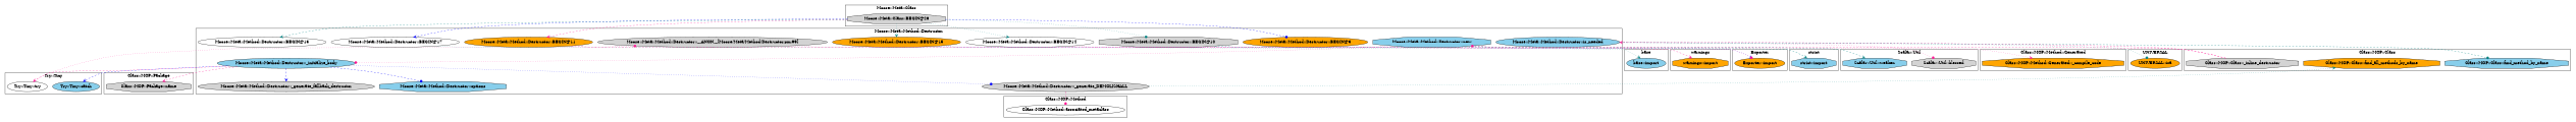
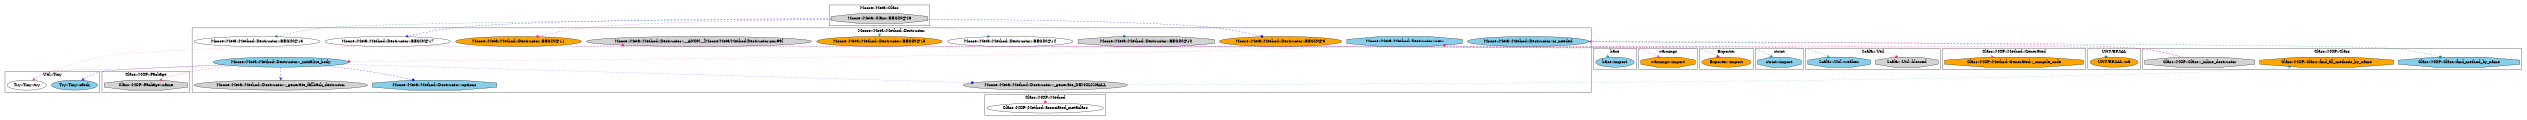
  digraph {
    node [fillcolor=skyblue shape=ellipse style=filled]
    edge [arrowhead=vee color=deeppink style=dashed]
    "Class::MOP::Method::associated_metaclass" [fillcolor=white]
    "Scalar::Util::blessed" [fillcolor=lightgrey shape=octagon]
    "Scalar::Util::weaken" [shape=octagon]
    "Try::Tiny::catch"
    "Try::Tiny::try" [fillcolor=white]
    "UNIVERSAL::isa" [fillcolor=orange]
    "Moose::Meta::Class::BEGIN@26" [fillcolor=lightgrey shape=octagon]
    "Moose::Meta::Method::Destructor::BEGIN@17" [fillcolor=white]
    "Moose::Meta::Method::Destructor::_generate_DEMOLISHALL" [fillcolor=lightgrey]
    "Moose::Meta::Method::Destructor::BEGIN@11" [fillcolor=orange]
    "Moose::Meta::Method::Destructor::_initialize_body"
    "Moose::Meta::Method::Destructor::BEGIN@15" [fillcolor=orange]
    "Moose::Meta::Method::Destructor::_generate_fallback_destructor" [fillcolor=lightgrey]
    "Moose::Meta::Method::Destructor::options" [shape=octagon]
    "Moose::Meta::Method::Destructor::BEGIN@14" [fillcolor=white]
    "Moose::Meta::Method::Destructor::BEGIN@10" [fillcolor=lightgrey shape=octagon]
    "Moose::Meta::Method::Destructor::BEGIN@13" [fillcolor=white]
    "Moose::Meta::Method::Destructor::new" [shape=octagon]
    "Moose::Meta::Method::Destructor::__ANON__[Moose/Meta/Method/Destructor.pm:99]" [fillcolor=lightgrey]
    "Moose::Meta::Method::Destructor::BEGIN@3" [fillcolor=orange]
    "Moose::Meta::Method::Destructor::is_needed"
    "warnings::import" [fillcolor=orange shape=octagon]
    "Class::MOP::Class::find_method_by_name" [shape=octagon]
    "Class::MOP::Class::find_all_methods_by_name" [fillcolor=orange shape=octagon]
    "Class::MOP::Class::_inline_destructor" [fillcolor=lightgrey shape=octagon]
    "base::import"
    "Class::MOP::Method::Generated::_compile_code" [fillcolor=orange shape=octagon]
    "Exporter::import" [fillcolor=orange]
    "strict::import" [shape=octagon]
    "Class::MOP::Package::name" [fillcolor=lightgrey shape=octagon]
    subgraph cluster_1 {
      label="Class::MOP::Method"
      "Class::MOP::Method::associated_metaclass"
    }
    subgraph cluster_2 {
      label="Scalar::Util"
      "Scalar::Util::blessed"
      "Scalar::Util::weaken"
    }
    subgraph cluster_3 {
-     label="Try::Tiny"
+     label="Util::Tiny"
      "Try::Tiny::catch"
      "Try::Tiny::try"
    }
    subgraph cluster_4 {
      label=UNIVERSAL
      "UNIVERSAL::isa"
    }
    subgraph cluster_5 {
      label="Moose::Meta::Class"
      "Moose::Meta::Class::BEGIN@26"
    }
    subgraph cluster_6 {
      label="Moose::Meta::Method::Destructor"
      "Moose::Meta::Method::Destructor::BEGIN@17"
      "Moose::Meta::Method::Destructor::_generate_DEMOLISHALL"
      "Moose::Meta::Method::Destructor::BEGIN@11"
      "Moose::Meta::Method::Destructor::_initialize_body"
      "Moose::Meta::Method::Destructor::BEGIN@15"
      "Moose::Meta::Method::Destructor::_generate_fallback_destructor"
      "Moose::Meta::Method::Destructor::options"
      "Moose::Meta::Method::Destructor::BEGIN@14"
      "Moose::Meta::Method::Destructor::BEGIN@10"
      "Moose::Meta::Method::Destructor::BEGIN@13"
      "Moose::Meta::Method::Destructor::new"
      "Moose::Meta::Method::Destructor::__ANON__[Moose/Meta/Method/Destructor.pm:99]"
      "Moose::Meta::Method::Destructor::BEGIN@3"
      "Moose::Meta::Method::Destructor::is_needed"
    }
    subgraph cluster_7 {
      label=warnings
      "warnings::import"
    }
    subgraph cluster_8 {
      label="Class::MOP::Class"
      "Class::MOP::Class::find_method_by_name"
      "Class::MOP::Class::find_all_methods_by_name"
      "Class::MOP::Class::_inline_destructor"
    }
    subgraph cluster_9 {
      label=base
      "base::import"
    }
    subgraph cluster_10 {
      label="Class::MOP::Method::Generated"
      "Class::MOP::Method::Generated::_compile_code"
    }
    subgraph cluster_11 {
      label=Exporter
      "Exporter::import"
    }
    subgraph cluster_12 {
      label="strict"
      "strict::import"
    }
    subgraph cluster_13 {
      label="Class::MOP::Package"
      "Class::MOP::Package::name"
    }
    "Try::Tiny::try" -> "Moose::Meta::Method::Destructor::__ANON__[Moose/Meta/Method/Destructor.pm:99]" [arrowhead=dot style=dotted]
    "Moose::Meta::Class::BEGIN@26" -> "Moose::Meta::Method::Destructor::BEGIN@17" [color=blue]
-   "Moose::Meta::Class::BEGIN@26" -> "Moose::Meta::Method::Destructor::BEGIN@11"
+   "Moose::Meta::Class::BEGIN@26" -> "Moose::Meta::Method::Destructor::BEGIN@11" [arrowhead=dot]
    "Moose::Meta::Class::BEGIN@26" -> "Moose::Meta::Method::Destructor::BEGIN@15" [color=teal style=dotted]
    "Moose::Meta::Class::BEGIN@26" -> "Moose::Meta::Method::Destructor::BEGIN@14" [color=teal style=dotted]
    "Moose::Meta::Class::BEGIN@26" -> "Moose::Meta::Method::Destructor::BEGIN@10" [arrowhead=dot color=teal style=dotted]
    "Moose::Meta::Class::BEGIN@26" -> "Moose::Meta::Method::Destructor::BEGIN@13" [color=teal]
    "Moose::Meta::Class::BEGIN@26" -> "Moose::Meta::Method::Destructor::BEGIN@3" [arrowhead=dot color=blue]
    "Moose::Meta::Method::Destructor::BEGIN@17" -> "base::import" [color=teal style=dotted]
    "Moose::Meta::Method::Destructor::_generate_DEMOLISHALL" -> "Class::MOP::Method::associated_metaclass" [arrowhead=dot]
    "Moose::Meta::Method::Destructor::_generate_DEMOLISHALL" -> "Class::MOP::Class::find_all_methods_by_name" [color=teal style=dotted]
    "Moose::Meta::Method::Destructor::BEGIN@11" -> "warnings::import"
    "Moose::Meta::Method::Destructor::_initialize_body" -> "Try::Tiny::catch" [color=blue]
    "Moose::Meta::Method::Destructor::_initialize_body" -> "Try::Tiny::try"
    "Moose::Meta::Method::Destructor::_initialize_body" -> "Moose::Meta::Method::Destructor::_generate_DEMOLISHALL" [arrowhead=dot color=blue style=dotted]
    "Moose::Meta::Method::Destructor::_initialize_body" -> "Moose::Meta::Method::Destructor::_generate_fallback_destructor" [color=blue]
    "Moose::Meta::Method::Destructor::_initialize_body" -> "Moose::Meta::Method::Destructor::options" [arrowhead=dot color=blue]
    "Moose::Meta::Method::Destructor::_initialize_body" -> "Class::MOP::Package::name"
    "Moose::Meta::Method::Destructor::BEGIN@15" -> "Exporter::import" [color=blue style=dotted]
    "Moose::Meta::Method::Destructor::BEGIN@14" -> "Exporter::import" [arrowhead=dot style=dotted]
    "Moose::Meta::Method::Destructor::BEGIN@10" -> "strict::import" [color=teal]
    "Moose::Meta::Method::Destructor::new" -> "Scalar::Util::weaken" [color=teal]
    "Moose::Meta::Method::Destructor::new" -> "Moose::Meta::Method::Destructor::_initialize_body" [arrowhead=dot style=dotted]
    "Moose::Meta::Method::Destructor::__ANON__[Moose/Meta/Method/Destructor.pm:99]" -> "Class::MOP::Method::Generated::_compile_code" [style=dotted]
    "Moose::Meta::Method::Destructor::is_needed" -> "Scalar::Util::blessed" [arrowhead=dot style=dotted]
    "Moose::Meta::Method::Destructor::is_needed" -> "UNIVERSAL::isa" [arrowhead=dot color=teal style=dotted]
    "Moose::Meta::Method::Destructor::is_needed" -> "Class::MOP::Class::find_method_by_name" [arrowhead=dot color=teal]
    "Class::MOP::Class::_inline_destructor" -> "Moose::Meta::Method::Destructor::new" [arrowhead=dot]
    "Class::MOP::Class::_inline_destructor" -> "Moose::Meta::Method::Destructor::is_needed"
  }
